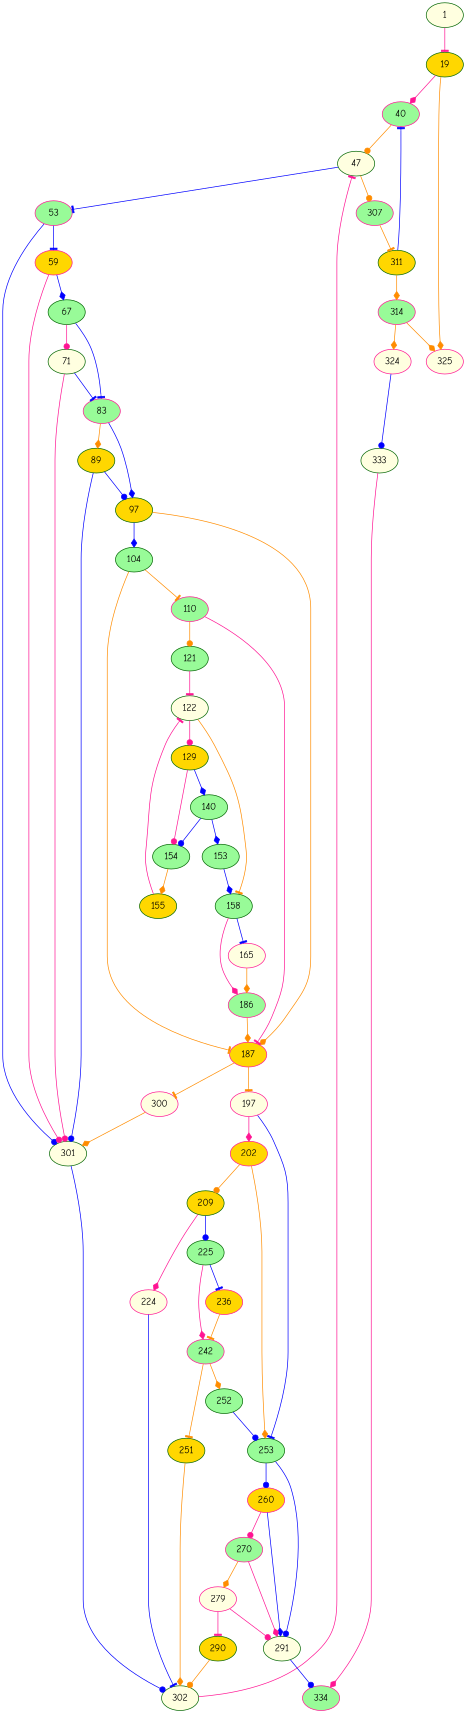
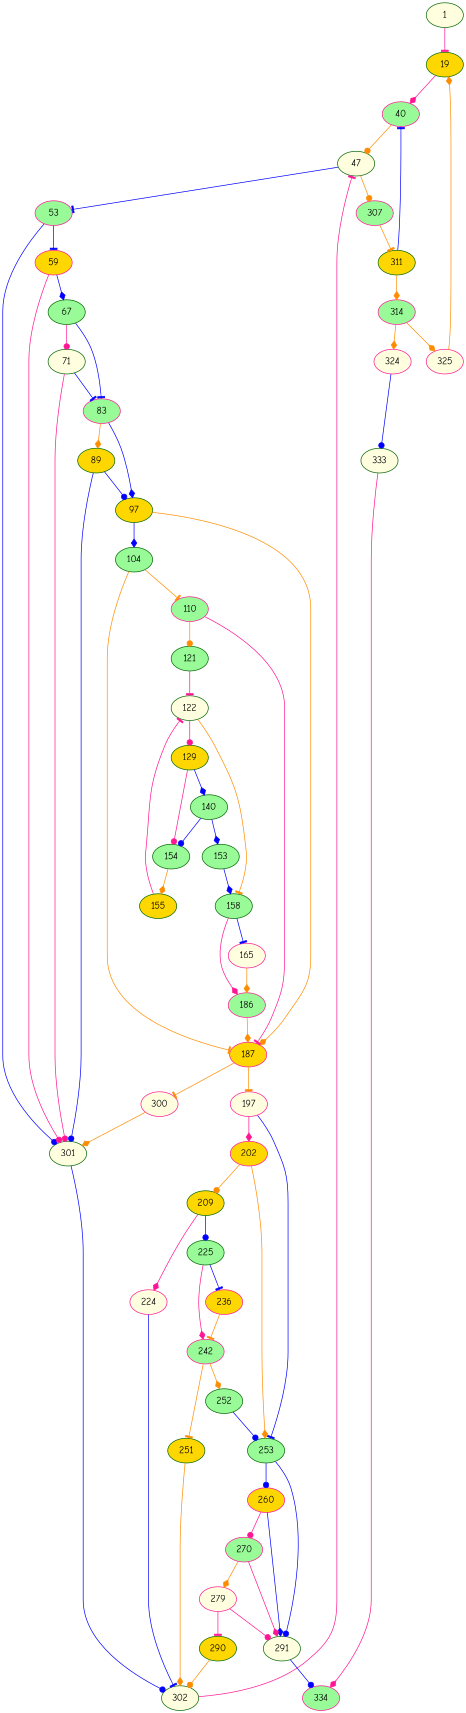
  strict digraph {
    fontname="Comic Neue"
    node [color=darkgreen fillcolor=palegreen fontname="Comic Neue" style=filled]
    edge [arrowhead=diamond color=darkorange fontname="Comic Neue" cond=true]
    1 [entry=true fillcolor=lightyellow]
    19 [fillcolor=gold]
    40 [color=deeppink]
    47 [fillcolor=lightyellow]
    53 [color=deeppink]
    307 [color=deeppink]
    59 [color=deeppink fillcolor=gold]
    301 [fillcolor=lightyellow]
    311 [fillcolor=gold]
    67
    302 [fillcolor=lightyellow]
    314 [color=deeppink]
    83 [color=deeppink]
    71 [fillcolor=lightyellow]
    97 [fillcolor=gold]
    89 [fillcolor=gold]
    104
    187 [color=deeppink fillcolor=gold]
    110 [color=deeppink]
    197 [color=deeppink fillcolor=lightyellow]
    300 [color=deeppink fillcolor=lightyellow]
    121
    202 [color=deeppink fillcolor=gold]
    253
    122 [fillcolor=lightyellow]
    129 [fillcolor=gold]
    158
    140
    154
    165 [color=deeppink fillcolor=lightyellow]
    186 [color=deeppink]
    153
    155 [fillcolor=gold]
    209 [fillcolor=gold]
    260 [color=deeppink fillcolor=gold]
    291 [fillcolor=lightyellow]
    225
    224 [color=deeppink fillcolor=lightyellow]
    270 [color=deeppink]
    334 [color=deeppink]
    236 [color=deeppink fillcolor=gold]
    242 [color=deeppink]
    251 [fillcolor=gold]
    252
    279 [color=deeppink fillcolor=lightyellow]
    290 [fillcolor=gold]
    324 [color=deeppink fillcolor=lightyellow]
    325 [color=deeppink fillcolor=lightyellow]
    333 [fillcolor=lightyellow]
    1 -> 19 [arrowhead=tee color=deeppink cond=""]
    19 -> 40 [color=deeppink cond=""]
    40 -> 47 [arrowhead=dot cond=""]
    47 -> 53 [arrowhead=tee color=blue]
    47 -> 307 [arrowhead=dot cond=false]
    53 -> 59 [arrowhead=tee color=blue]
    53 -> 301 [arrowhead=dot color=blue cond=false]
    307 -> 311 [arrowhead=tee cond=""]
    59 -> 301 [arrowhead=dot color=deeppink cond=false]
    59 -> 67 [color=blue]
    301 -> 302 [arrowhead=dot color=blue cond=""]
    311 -> 40 [arrowhead=tee color=blue]
    311 -> 314 [cond=false]
    67 -> 83 [arrowhead=tee color=blue]
    67 -> 71 [arrowhead=dot color=deeppink cond=false]
    302 -> 47 [arrowhead=tee color=deeppink cond=""]
    314 -> 324
    314 -> 325 [cond=false]
    83 -> 97 [color=blue]
    83 -> 89 [cond=false]
    71 -> 301 [arrowhead=dot color=deeppink cond=false]
    71 -> 83 [arrowhead=tee color=blue]
    97 -> 104 [color=blue]
    97 -> 187 [cond=false]
    89 -> 301 [arrowhead=dot color=blue]
    89 -> 97 [arrowhead=dot color=blue cond=false]
    104 -> 187 [arrowhead=tee cond=false]
    104 -> 110 [arrowhead=tee]
    187 -> 197 [arrowhead=tee]
    187 -> 300 [arrowhead=tee cond=false]
    110 -> 187 [arrowhead=tee color=deeppink cond=false]
    110 -> 121 [arrowhead=dot]
    197 -> 202 [color=deeppink]
    197 -> 253 [arrowhead=tee color=blue cond=false]
    300 -> 301 [cond=""]
    121 -> 122 [arrowhead=tee color=deeppink cond=""]
    202 -> 253 [cond=false]
    202 -> 209 [arrowhead=dot]
    253 -> 260 [arrowhead=dot color=blue]
    253 -> 291 [arrowhead=dot color=blue cond=false]
    122 -> 129 [arrowhead=dot color=deeppink]
    122 -> 158 [arrowhead=tee cond=false]
    129 -> 140 [color=blue]
    129 -> 154 [arrowhead=dot color=deeppink cond=false]
    158 -> 165 [arrowhead=tee color=blue]
    158 -> 186 [color=deeppink cond=false]
    140 -> 154 [arrowhead=dot color=blue cond=false]
    140 -> 153 [color=blue]
    154 -> 155 [cond=""]
    165 -> 186 [cond=""]
    186 -> 187 [cond=""]
    153 -> 158 [color=blue cond=""]
    155 -> 122 [arrowhead=tee color=deeppink cond=""]
    209 -> 225 [arrowhead=dot color=blue]
    209 -> 224 [color=deeppink cond=false]
    260 -> 291 [color=blue cond=false]
    260 -> 270 [arrowhead=dot color=deeppink]
    291 -> 334 [arrowhead=dot color=blue cond=""]
    225 -> 236 [arrowhead=tee color=blue]
    225 -> 242 [color=deeppink cond=false]
    224 -> 302 [arrowhead=tee color=blue cond=""]
    270 -> 291 [color=deeppink cond=false]
    270 -> 279
    236 -> 242 [arrowhead=tee cond=""]
    242 -> 251 [arrowhead=tee]
    242 -> 252 [cond=false]
    251 -> 302 [cond=""]
    252 -> 253 [arrowhead=dot color=blue cond=""]
    279 -> 291 [arrowhead=dot color=deeppink cond=false]
    279 -> 290 [arrowhead=tee color=deeppink]
    290 -> 302 [arrowhead=dot cond=""]
    324 -> 333 [arrowhead=dot color=blue cond=""]
-   19 -> 325 [cond=""]
+   325 -> 19 [cond=""]
    333 -> 334 [color=deeppink cond=""]
  }
